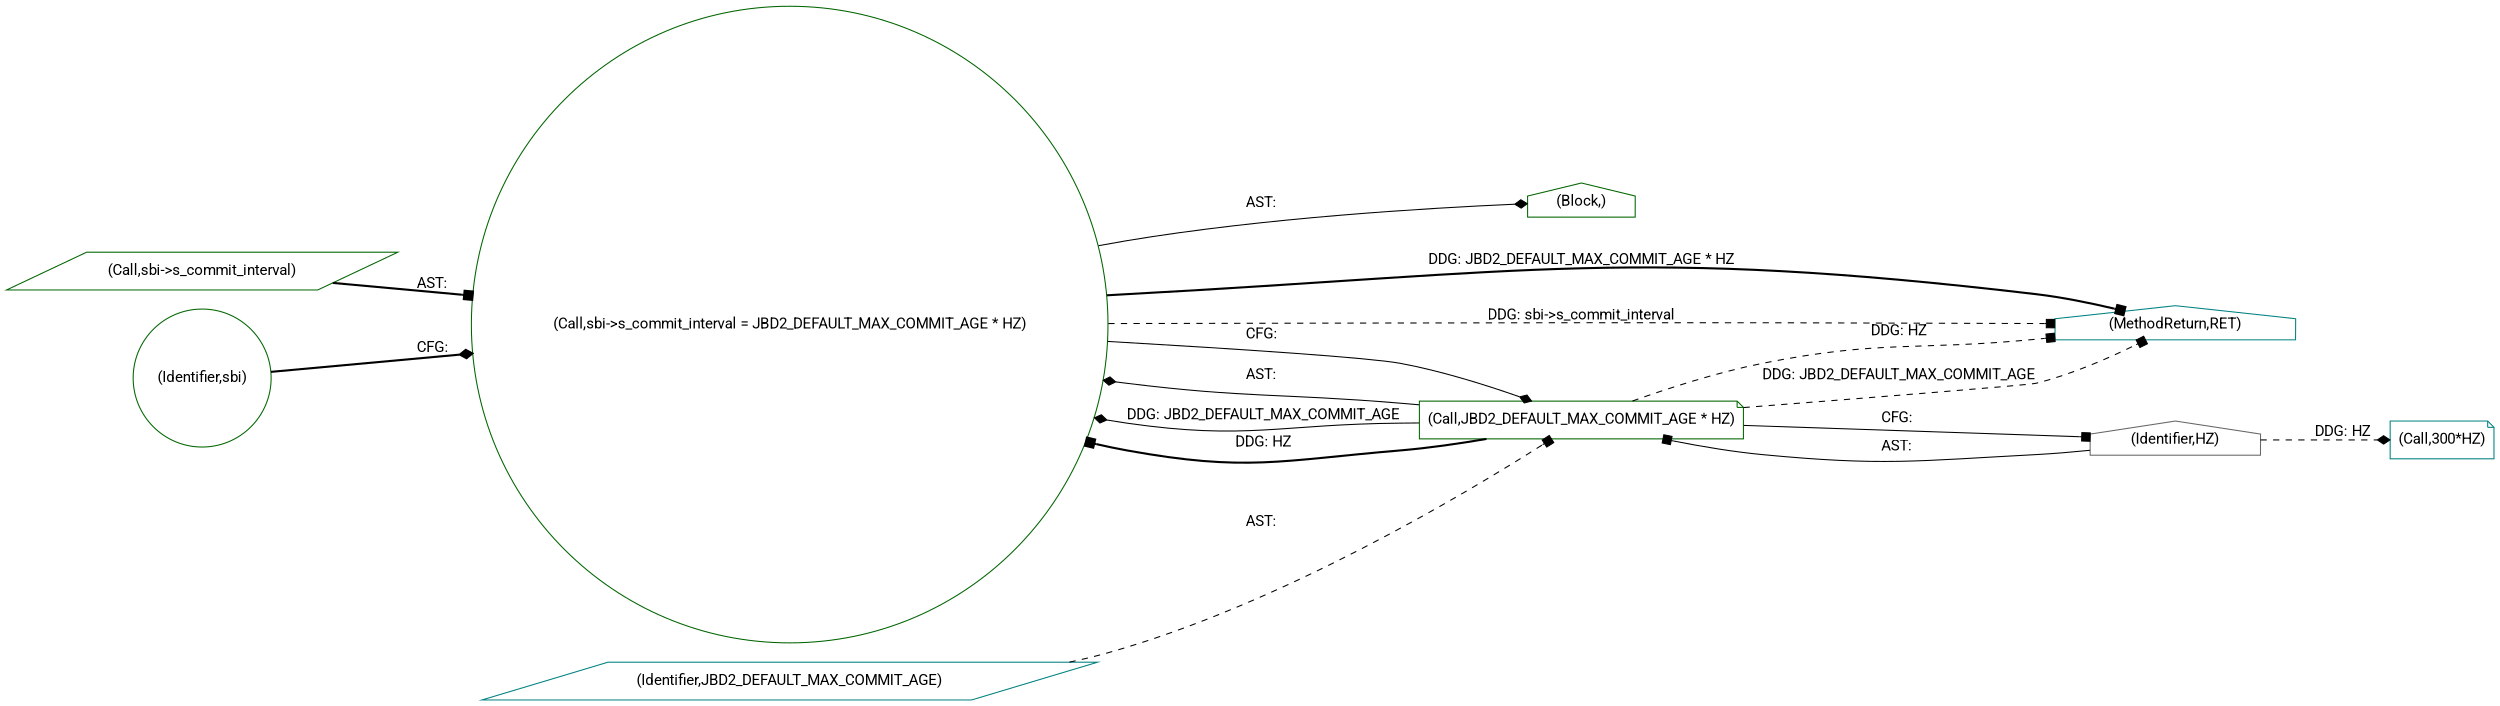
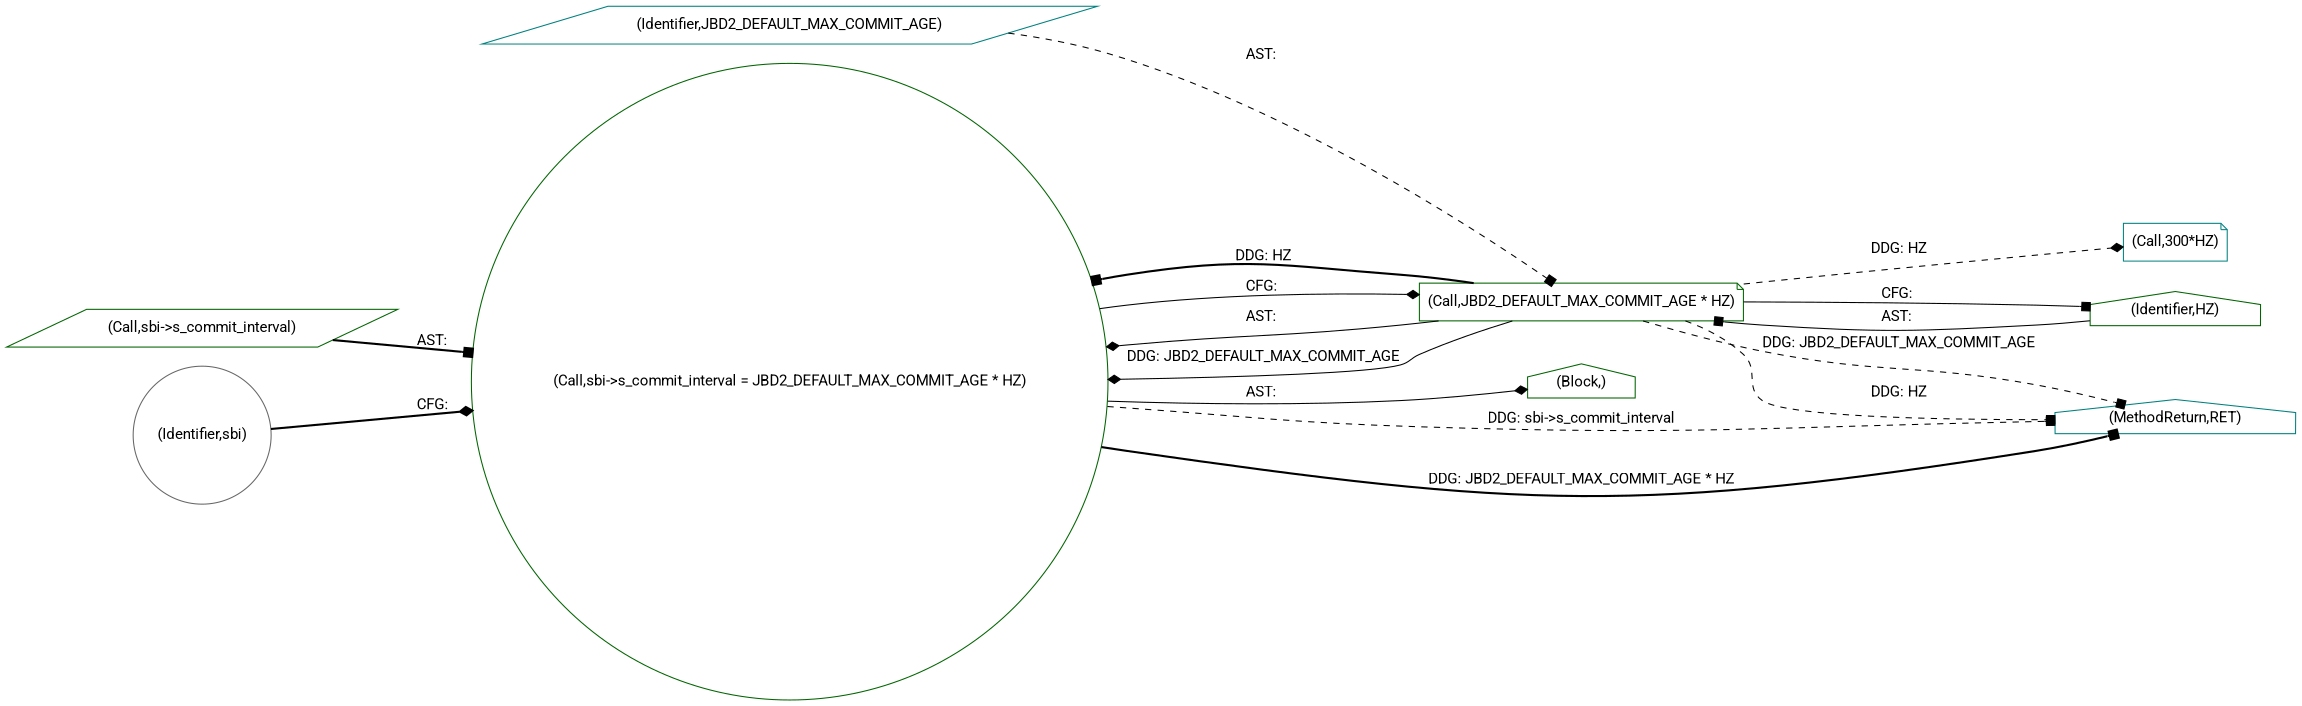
  digraph {
    fontname=Roboto
    rankdir=LR
    node [color=darkgreen fontname=Roboto shape=house]
    edge [arrowhead=box fontname=Roboto style=solid]
    n1 [label="(Call,sbi->s_commit_interval = JBD2_DEFAULT_MAX_COMMIT_AGE * HZ)" shape=circle]
    n2 [label="(Call,JBD2_DEFAULT_MAX_COMMIT_AGE * HZ)" shape=note]
    n3 [color=teal label="(MethodReturn,RET)"]
    n4 [label="(Block,)"]
    n5 [color=teal label="(Call,300*HZ)" shape=note]
-   n6 [color=gray40 label="(Identifier,HZ)"]
+   n6 [label="(Identifier,HZ)"]
    n7 [label="(Call,sbi->s_commit_interval)" shape=parallelogram]
-   n8 [label="(Identifier,sbi)" shape=circle]
+   n8 [color=gray40 label="(Identifier,sbi)" shape=circle]
    n9 [color=teal label="(Identifier,JBD2_DEFAULT_MAX_COMMIT_AGE)" shape=parallelogram]
    n1 -> n2 [arrowhead=diamond label="CFG: "]
    n1 -> n3 [label="DDG: JBD2_DEFAULT_MAX_COMMIT_AGE * HZ" style=bold]
    n1 -> n3 [label="DDG: sbi->s_commit_interval" style=dashed]
    n1 -> n4 [arrowhead=diamond label="AST: "]
    n2 -> n1 [arrowhead=diamond label="AST: "]
    n2 -> n1 [arrowhead=diamond label="DDG: JBD2_DEFAULT_MAX_COMMIT_AGE"]
    n2 -> n1 [label="DDG: HZ" style=bold]
    n2 -> n3 [label="DDG: HZ" style=dashed]
    n2 -> n3 [label="DDG: JBD2_DEFAULT_MAX_COMMIT_AGE" style=dashed]
-   n6 -> n5 [arrowhead=diamond label="DDG: HZ" style=dashed]
+   n2 -> n5 [arrowhead=diamond label="DDG: HZ" style=dashed]
    n2 -> n6 [label="CFG: "]
    n6 -> n2 [label="AST: "]
    n7 -> n1 [label="AST: " style=bold]
    n8 -> n1 [arrowhead=diamond label="CFG: " style=bold]
    n9 -> n2 [label="AST: " style=dashed]
  }
